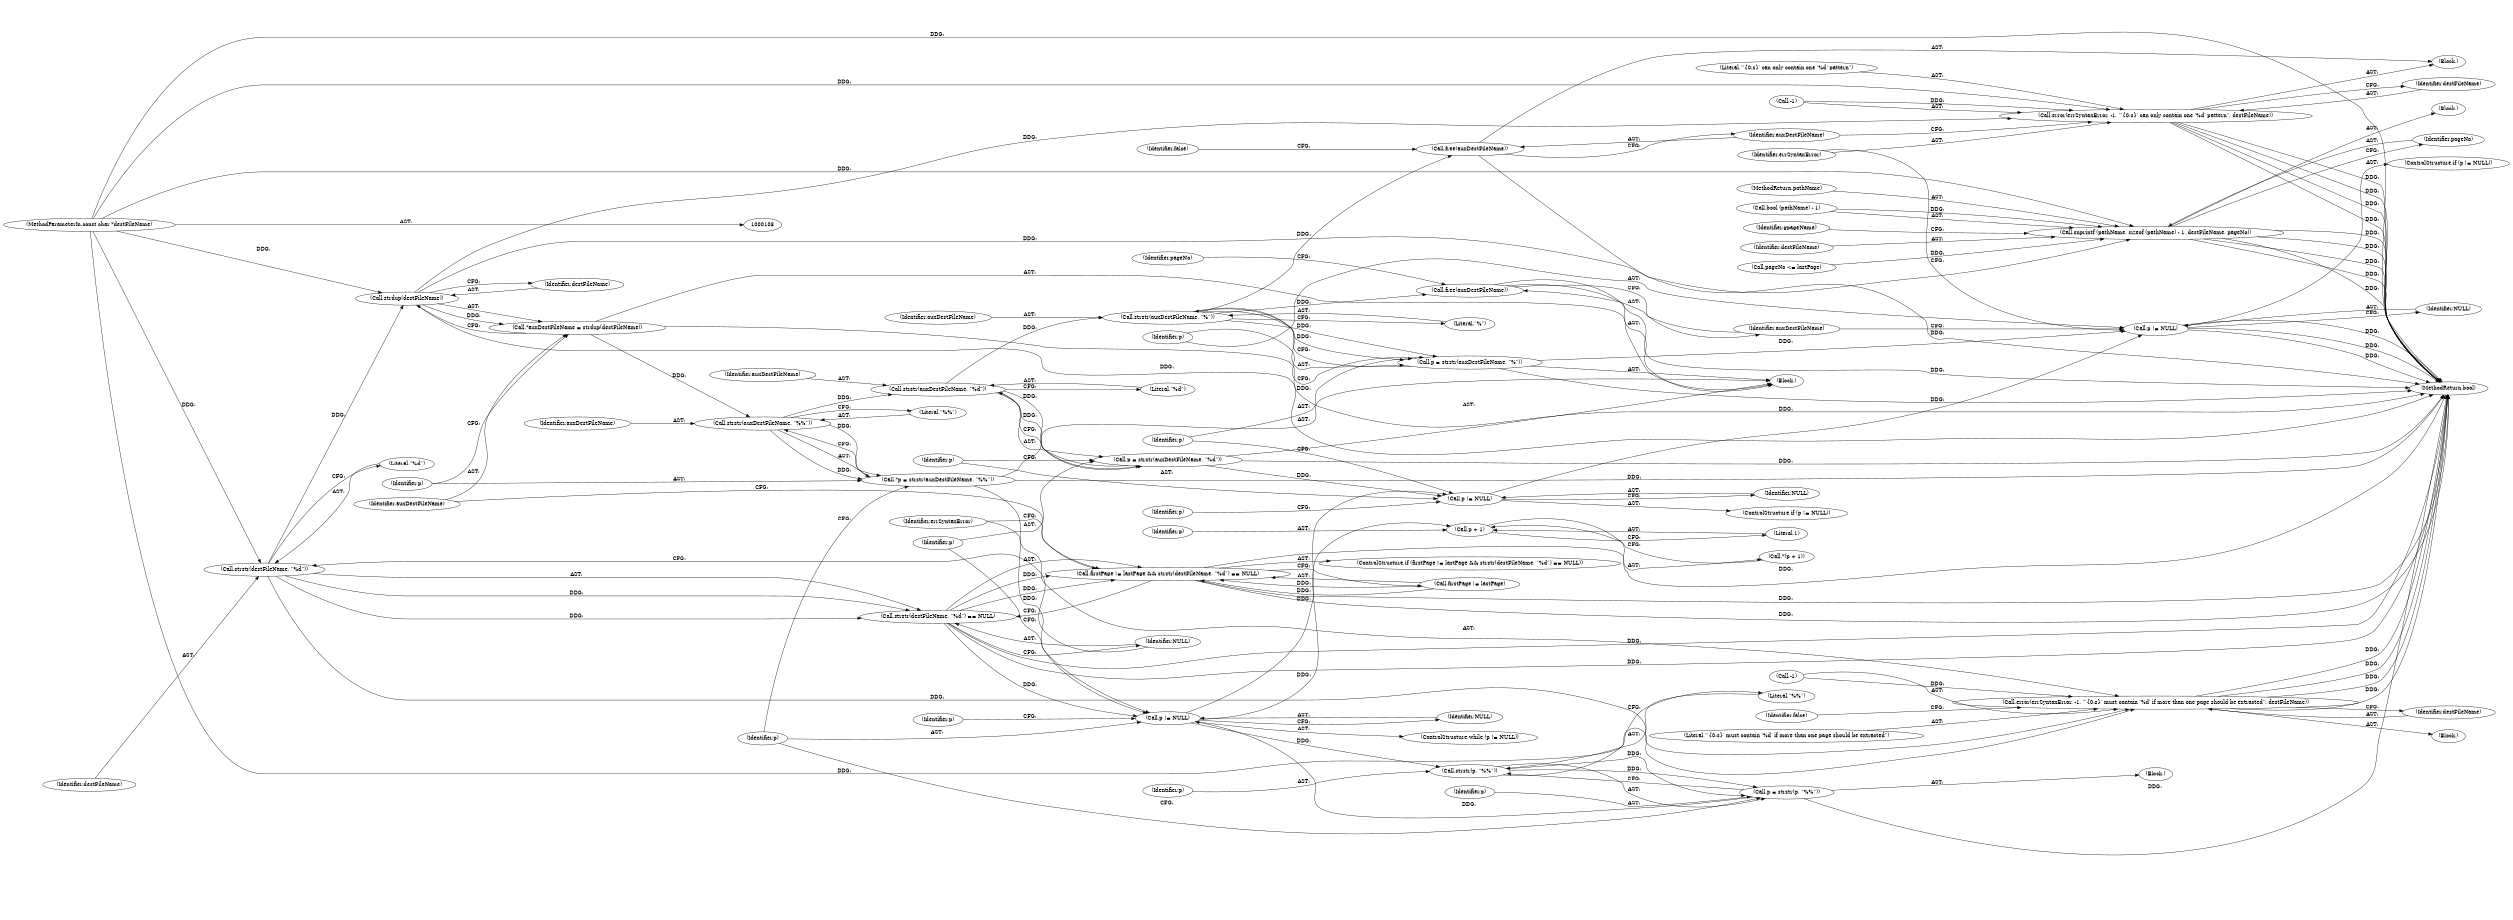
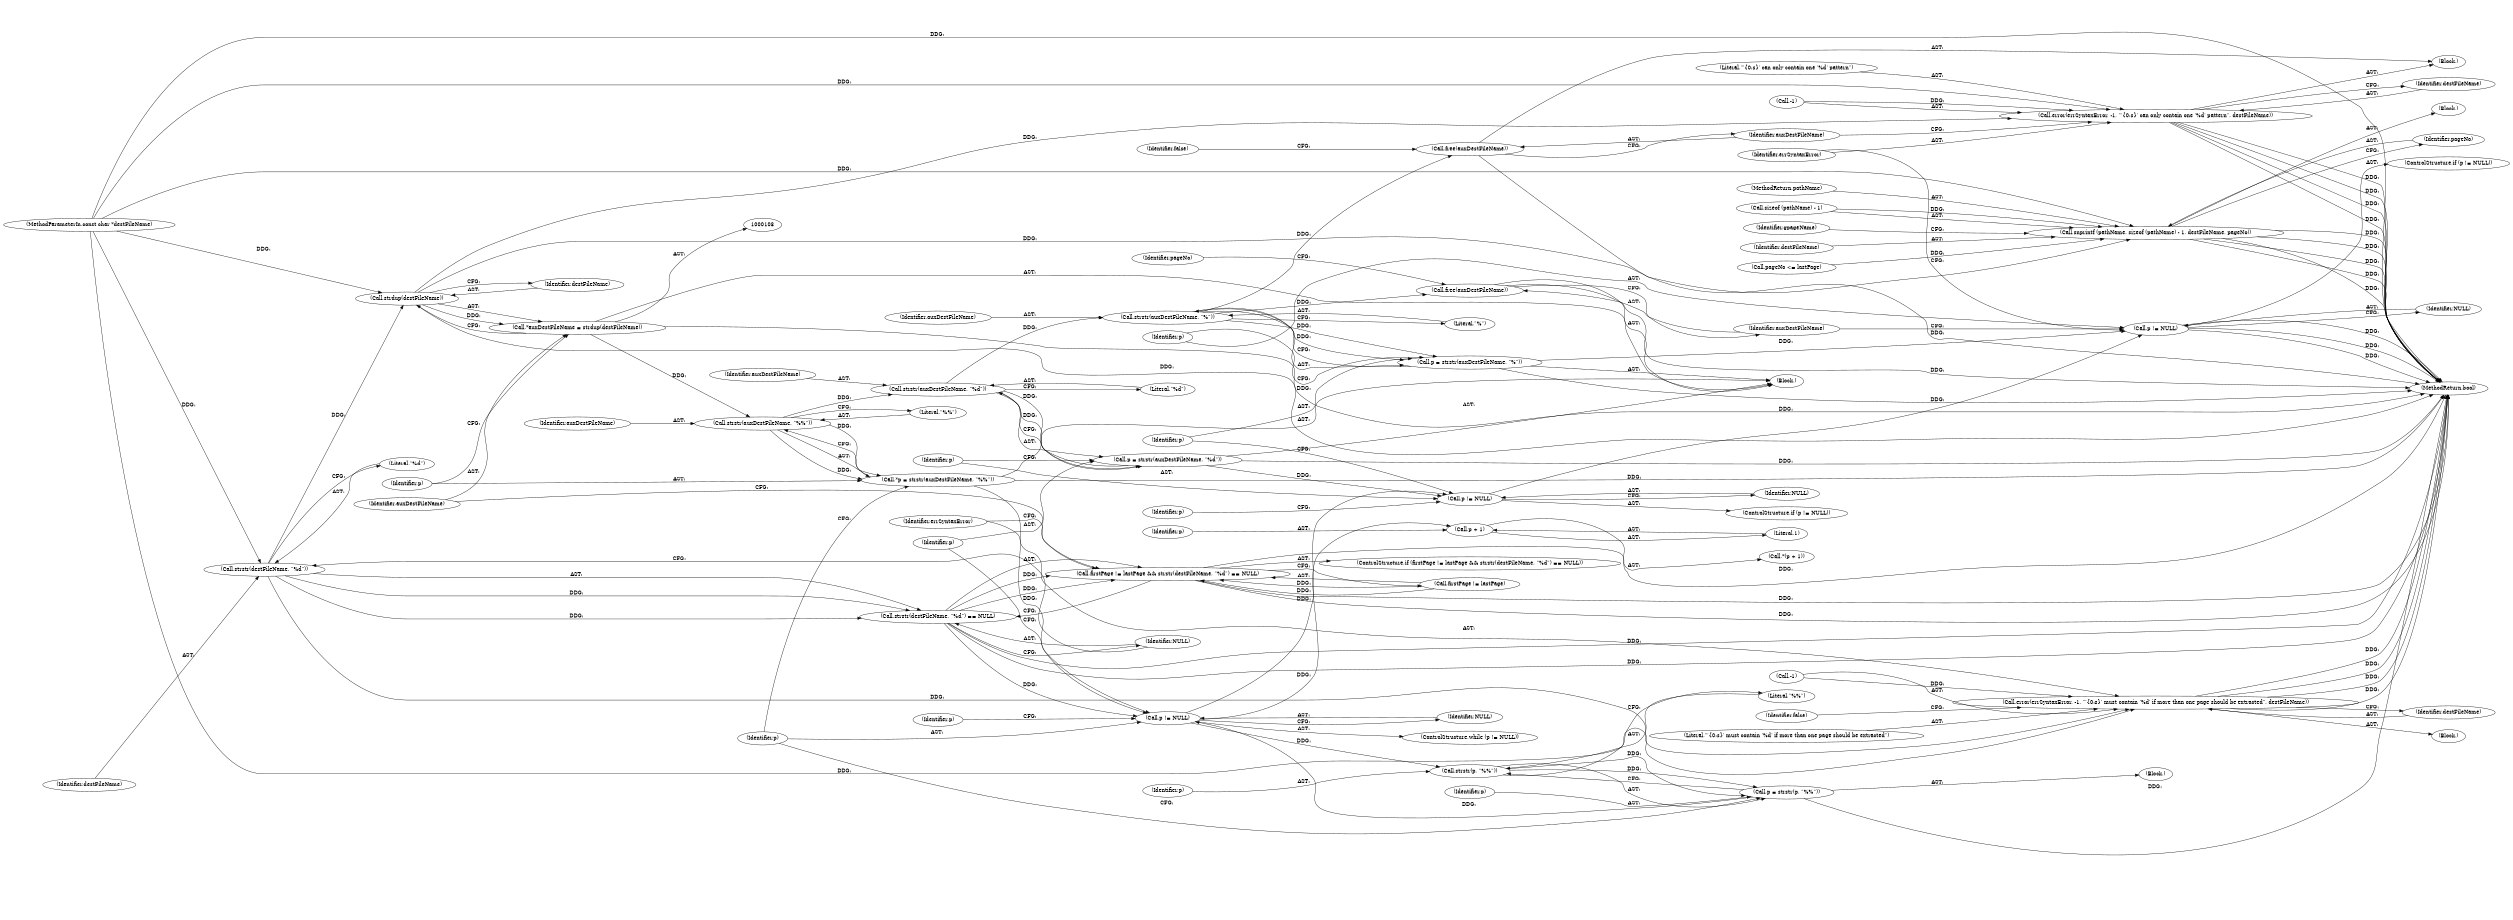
  digraph {
    rankdir=LR
    n1 [label="(Call,strstr(destFileName, \"%d\"))"]
    n2 [label="(Call,strstr(destFileName, \"%d\") == NULL)"]
    n3 [label="(Call,error(errSyntaxError, -1, \"'{0:s}' must contain '%d' if more than one page should be extracted\", destFileName))"]
    n4 [label="(Call,strdup(destFileName))"]
    n5 [label="(Literal,\"%d\")"]
    n6 [label="(MethodReturn,bool)"]
    n7 [label="(Call,firstPage != lastPage && strstr(destFileName, \"%d\") == NULL)"]
    n8 [label="(Call,p != NULL)"]
    n9 [label="(Identifier,NULL)"]
    n10 [label="(Block,)"]
    n11 [label="(Identifier,destFileName)"]
    n12 [label="(Call,error(errSyntaxError, -1, \"'{0:s}' can only contain one '%d' pattern\", destFileName))"]
    n13 [label="(Call,snprintf (pathName, sizeof (pathName) - 1, destFileName, pageNo))"]
    n14 [label="(Call,*auxDestFileName = strdup(destFileName))"]
    n15 [label="(Identifier,destFileName)"]
    n16 [label="(MethodParameterIn,const char *destFileName)"]
    1000108
    n18 [label="(Block,)"]
    n19 [label="(Identifier,destFileName)"]
    n20 [label="(Block,)"]
    n21 [label="(Identifier,pageNo)"]
    n22 [label="(ControlStructure,if (firstPage != lastPage && strstr(destFileName, \"%d\") == NULL))"]
    n23 [label="(Call,firstPage != lastPage)"]
    n24 [label="(Call,p + 1)"]
    n25 [label="(Call,strstr(p, \"%%\"))"]
    n26 [label="(Call,p != NULL)"]
    n27 [label="(Identifier,NULL)"]
    n28 [label="(ControlStructure,while (p != NULL))"]
    n29 [label="(Call,*(p + 1))"]
    n30 [label="(Literal,1)"]
    n31 [label="(Call,p = strstr(p, \"%%\"))"]
    n32 [label="(Literal,\"%%\")"]
    n33 [label="(Call,p != NULL)"]
    n34 [label="(ControlStructure,if (p != NULL))"]
    n35 [label="(Identifier,NULL)"]
    n36 [label="(Block,)"]
    n37 [label="(ControlStructure,if (p != NULL))"]
    n38 [label="(Identifier,NULL)"]
    n39 [label="(Call,strstr(auxDestFileName, \"%%\"))"]
    n40 [label="(Block,)"]
    n41 [label="(Call,*p = strstr(auxDestFileName, \"%%\"))"]
    n42 [label="(Call,strstr(auxDestFileName, \"%d\"))"]
    n43 [label="(Literal,\"%%\")"]
    n44 [label="(Call,p = strstr(auxDestFileName, \"%d\"))"]
    n45 [label="(Call,strstr(auxDestFileName, \"%\"))"]
    n46 [label="(Literal,\"%d\")"]
    n47 [label="(Call,p = strstr(auxDestFileName, \"%\"))"]
    n48 [label="(Call,free(auxDestFileName))"]
    n49 [label="(Call,free(auxDestFileName))"]
    n50 [label="(Literal,\"%\")"]
    n51 [label="(Identifier,auxDestFileName)"]
    n52 [label="(Identifier,auxDestFileName)"]
    n53 [label="(Identifier,p)"]
    n54 [label="(Identifier,p)"]
    n55 [label="(Identifier,p)"]
    n56 [label="(Identifier,p)"]
    n57 [label="(Literal,\"'{0:s}' must contain '%d' if more than one page should be extracted\")"]
    n58 [label="(Identifier,p)"]
    n59 [label="(Identifier,errSyntaxError)"]
    n60 [label="(Identifier,auxDestFileName)"]
    n61 [label="(Identifier,auxDestFileName)"]
    n62 [label="(Identifier,false)"]
    n63 [label="(Identifier,destFileName)"]
    n64 [label="(Identifier,p)"]
    n65 [label="(Identifier,p)"]
    n66 [label="(Call,pageNo <= lastPage)"]
    n67 [label="(Identifier,p)"]
    n68 [label="(Identifier,p)"]
    n69 [label="(Identifier,p)"]
    n70 [label="(Call,-1)"]
    n71 [label="(Identifier,p)"]
    n72 [label="(Call,-1)"]
    n73 [label="(Identifier,auxDestFileName)"]
    n74 [label="(MethodReturn,pathName)"]
-   n75 [label="(Call,bool (pathName) - 1)"]
+   n75 [label="(Call,sizeof (pathName) - 1)"]
    n76 [label="(Identifier,gpageName)"]
    n77 [label="(Literal,\"'{0:s}' can only contain one '%d' pattern\")"]
    n78 [label="(Identifier,errSyntaxError)"]
    n79 [label="(Identifier,destFileName)"]
    n80 [label="(Identifier,pageNo)"]
    n81 [label="(Identifier,auxDestFileName)"]
    n82 [label="(Identifier,false)"]
    n1 -> n2 [label="AST: "]
    n1 -> n2 [label="DDG: "]
    n1 -> n2 [label="DDG: "]
    n1 -> n3 [label="DDG: "]
    n1 -> n4 [label="DDG: "]
    n1 -> n5 [label="CFG: "]
    n2 -> n6 [label="DDG: "]
    n2 -> n6 [label="DDG: "]
    n2 -> n7 [label="AST: "]
    n2 -> n7 [label="DDG: "]
    n2 -> n7 [label="DDG: "]
    n2 -> n8 [label="DDG: "]
    n2 -> n9 [label="CFG: "]
    n3 -> n6 [label="DDG: "]
    n3 -> n6 [label="DDG: "]
    n3 -> n6 [label="DDG: "]
    n3 -> n6 [label="DDG: "]
    n3 -> n10 [label="AST: "]
    n3 -> n11 [label="CFG: "]
    n4 -> n6 [label="DDG: "]
    n4 -> n12 [label="DDG: "]
    n4 -> n13 [label="DDG: "]
    n4 -> n14 [label="AST: "]
    n4 -> n14 [label="DDG: "]
    n4 -> n15 [label="CFG: "]
    n5 -> n1 [label="AST: "]
    n7 -> n2 [label="CFG: "]
    n7 -> n6 [label="DDG: "]
    n7 -> n6 [label="DDG: "]
    n7 -> n6 [label="DDG: "]
    n7 -> n22 [label="AST: "]
    n7 -> n23 [label="CFG: "]
    n8 -> n24 [label="DDG: "]
    n8 -> n25 [label="DDG: "]
    n8 -> n26 [label="DDG: "]
    n8 -> n27 [label="CFG: "]
    n8 -> n28 [label="AST: "]
    n9 -> n1 [label="CFG: "]
    n9 -> n2 [label="AST: "]
    n11 -> n3 [label="AST: "]
    n12 -> n6 [label="DDG: "]
    n12 -> n6 [label="DDG: "]
    n12 -> n6 [label="DDG: "]
    n12 -> n6 [label="DDG: "]
    n12 -> n18 [label="AST: "]
    n12 -> n19 [label="CFG: "]
    n13 -> n6 [label="DDG: "]
    n13 -> n6 [label="DDG: "]
    n13 -> n6 [label="DDG: "]
    n13 -> n6 [label="DDG: "]
    n13 -> n6 [label="DDG: "]
    n13 -> n20 [label="AST: "]
    n13 -> n21 [label="CFG: "]
    n14 -> n4 [label="CFG: "]
    n14 -> n6 [label="DDG: "]
    n14 -> n39 [label="DDG: "]
    n14 -> n40 [label="AST: "]
    n15 -> n4 [label="AST: "]
    n16 -> n1 [label="DDG: "]
    n16 -> n3 [label="DDG: "]
    n16 -> n4 [label="DDG: "]
    n16 -> n6 [label="DDG: "]
    n16 -> n12 [label="DDG: "]
    n16 -> n13 [label="DDG: "]
-   n16 -> 1000108 [label="AST: "]
+   n14 -> 1000108 [label="AST: "]
    n19 -> n12 [label="AST: "]
    n21 -> n13 [label="AST: "]
    n23 -> n7 [label="AST: "]
    n23 -> n7 [label="DDG: "]
    n23 -> n7 [label="DDG: "]
    n24 -> n29 [label="AST: "]
-   n24 -> n30 [label="CFG: "]
+   n24 -> n30 [label="AST: "]
    n25 -> n31 [label="AST: "]
    n25 -> n31 [label="DDG: "]
    n25 -> n31 [label="DDG: "]
    n25 -> n32 [label="CFG: "]
    n26 -> n33 [label="DDG: "]
    n26 -> n34 [label="AST: "]
    n26 -> n35 [label="CFG: "]
    n27 -> n8 [label="AST: "]
-   n29 -> n24 [label="CFG: "]
    n30 -> n24 [label="AST: "]
    n31 -> n6 [label="DDG: "]
    n31 -> n8 [label="DDG: "]
    n31 -> n25 [label="CFG: "]
    n31 -> n36 [label="AST: "]
    n32 -> n25 [label="AST: "]
    n33 -> n6 [label="DDG: "]
    n33 -> n6 [label="DDG: "]
    n33 -> n6 [label="DDG: "]
    n33 -> n37 [label="AST: "]
    n33 -> n38 [label="CFG: "]
    n35 -> n26 [label="AST: "]
    n38 -> n33 [label="AST: "]
    n39 -> n41 [label="AST: "]
    n39 -> n41 [label="DDG: "]
    n39 -> n41 [label="DDG: "]
    n39 -> n42 [label="DDG: "]
    n39 -> n43 [label="CFG: "]
    n41 -> n6 [label="DDG: "]
    n41 -> n8 [label="DDG: "]
    n41 -> n39 [label="CFG: "]
    n41 -> n40 [label="AST: "]
    n42 -> n44 [label="AST: "]
    n42 -> n44 [label="DDG: "]
    n42 -> n44 [label="DDG: "]
    n42 -> n45 [label="DDG: "]
    n42 -> n46 [label="CFG: "]
    n43 -> n39 [label="AST: "]
    n44 -> n6 [label="DDG: "]
    n44 -> n26 [label="DDG: "]
    n44 -> n40 [label="AST: "]
    n44 -> n42 [label="CFG: "]
    n45 -> n47 [label="AST: "]
    n45 -> n47 [label="DDG: "]
    n45 -> n47 [label="DDG: "]
    n45 -> n48 [label="DDG: "]
    n45 -> n49 [label="DDG: "]
    n45 -> n50 [label="CFG: "]
    n46 -> n42 [label="AST: "]
    n47 -> n6 [label="DDG: "]
    n47 -> n33 [label="DDG: "]
    n47 -> n40 [label="AST: "]
    n47 -> n45 [label="CFG: "]
    n48 -> n6 [label="DDG: "]
    n48 -> n18 [label="AST: "]
    n48 -> n51 [label="CFG: "]
    n49 -> n6 [label="DDG: "]
    n49 -> n40 [label="AST: "]
    n49 -> n52 [label="CFG: "]
    n50 -> n45 [label="AST: "]
    n51 -> n12 [label="CFG: "]
    n51 -> n48 [label="AST: "]
    n52 -> n33 [label="CFG: "]
    n52 -> n49 [label="AST: "]
    n53 -> n26 [label="CFG: "]
    n54 -> n25 [label="AST: "]
    n55 -> n26 [label="AST: "]
    n55 -> n44 [label="CFG: "]
    n56 -> n26 [label="CFG: "]
    n56 -> n47 [label="AST: "]
    n57 -> n3 [label="AST: "]
    n58 -> n33 [label="AST: "]
    n58 -> n47 [label="CFG: "]
    n59 -> n3 [label="AST: "]
    n59 -> n7 [label="CFG: "]
    n60 -> n42 [label="AST: "]
    n61 -> n39 [label="AST: "]
    n62 -> n48 [label="CFG: "]
    n63 -> n1 [label="AST: "]
    n64 -> n8 [label="CFG: "]
    n64 -> n44 [label="AST: "]
    n65 -> n14 [label="CFG: "]
    n65 -> n41 [label="AST: "]
    n66 -> n13 [label="DDG: "]
    n67 -> n8 [label="CFG: "]
    n68 -> n8 [label="AST: "]
    n68 -> n31 [label="CFG: "]
    n68 -> n41 [label="CFG: "]
    n69 -> n31 [label="AST: "]
    n70 -> n3 [label="AST: "]
    n70 -> n3 [label="DDG: "]
    n71 -> n24 [label="AST: "]
    n72 -> n12 [label="AST: "]
    n72 -> n12 [label="DDG: "]
    n73 -> n45 [label="AST: "]
    n74 -> n13 [label="AST: "]
    n75 -> n13 [label="AST: "]
    n75 -> n13 [label="DDG: "]
    n76 -> n13 [label="CFG: "]
    n77 -> n12 [label="AST: "]
    n78 -> n12 [label="AST: "]
    n78 -> n33 [label="CFG: "]
    n79 -> n13 [label="AST: "]
    n80 -> n49 [label="CFG: "]
    n81 -> n7 [label="CFG: "]
    n81 -> n14 [label="AST: "]
    n82 -> n3 [label="CFG: "]
  }
